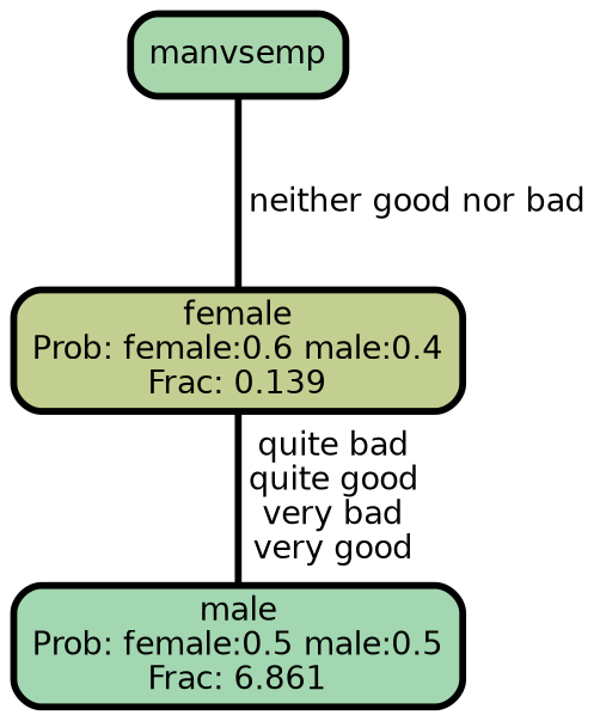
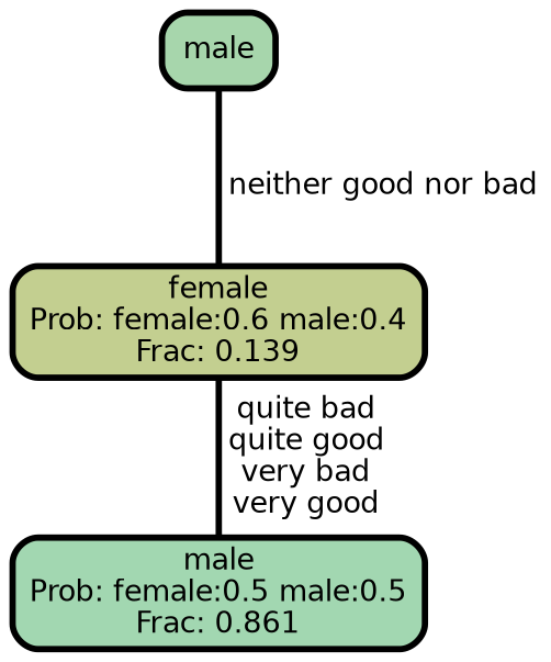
  graph {
    fontname="DejaVu Sans"
    ranksep="0 equally"
    splines=straight
    node [color=black fontcolor=black fontname="DejaVu Sans" penwidth=3 shape=box style="filled, rounded"]
    edge [color=black fontname="DejaVu Sans" penwidth=3]
    n1 [fillcolor="#c3cf90" label="female\nProb: female:0.6 male:0.4\nFrac: 0.139"]
-   n2 [fillcolor="#a2d7b1" label="male\nProb: female:0.5 male:0.5\nFrac: 6.861"]
-   n3 [fillcolor="#a7d6ac" label=manvsemp]
+   n2 [fillcolor="#a2d7b1" label="male\nProb: female:0.5 male:0.5\nFrac: 0.861"]
+   n3 [fillcolor="#a7d6ac" label=male]
    subgraph sub_1 {
      rank=same
    }
    n1 -- n2 [label=" quite bad\n quite good\n very bad\n very good"]
    n3 -- n1 [label=" neither good nor bad"]
  }
